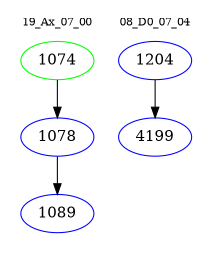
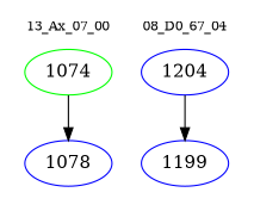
  digraph {
    node [color=blue]
    edge [color=black]
    n1 [label=1078]
    n2 [color=green label=1074]
-   n3 [label=1089]
    n4 [label=1204]
-   n5 [label=4199]
+   n5 [label=1199]
    subgraph cluster_1 {
      color=white
      fontsize=10
-     label="19_Ax_07_00"
+     label="13_Ax_07_00"
      n1
      n2
-     n3
    }
    subgraph cluster_2 {
      color=white
      fontsize=10
-     label="08_D0_07_04"
+     label="08_D0_67_04"
      n4
      n5
    }
-   n1 -> n3
    n2 -> n1
    n4 -> n5
  }
